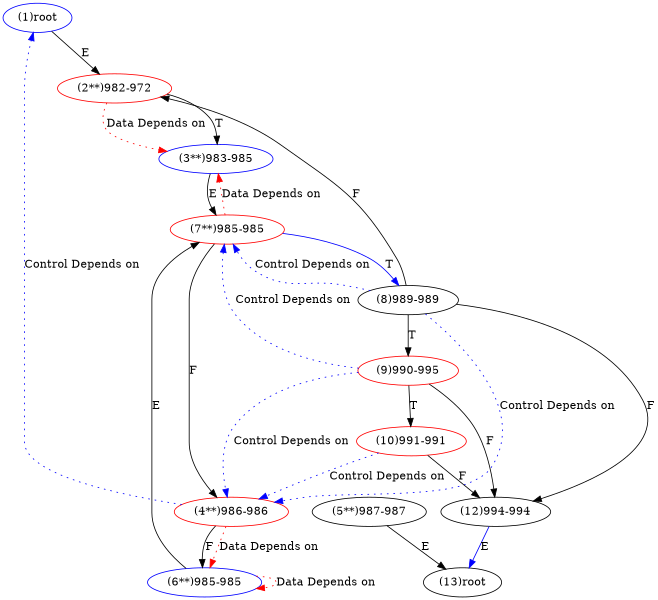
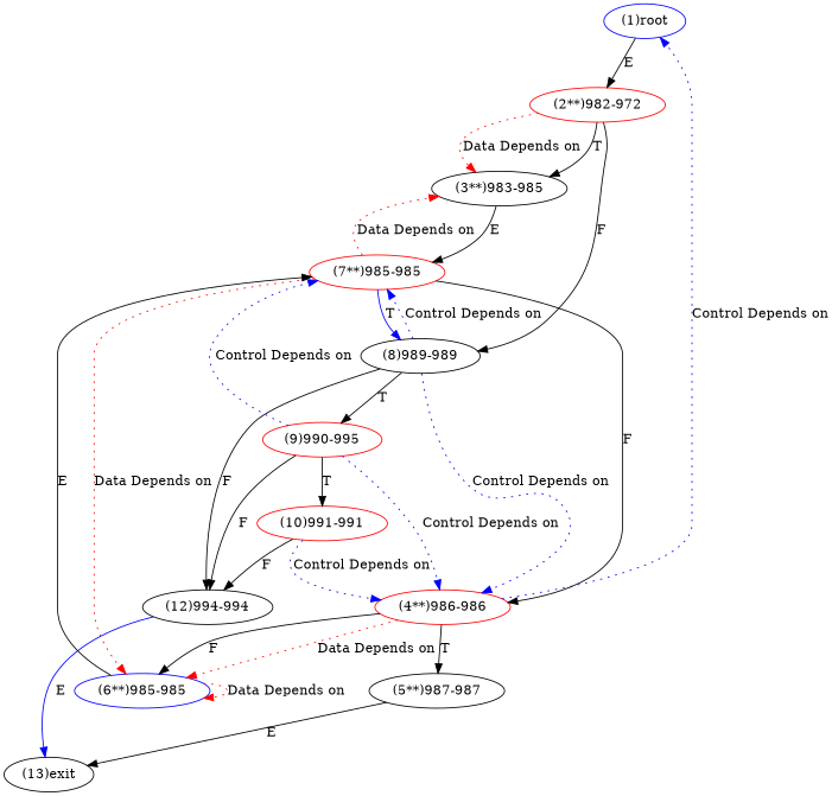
  digraph {
    node [color=red]
    n1 [color=blue label="(1)root"]
    n2 [label="(2**)982-972"]
-   n3 [color=blue label="(3**)983-985"]
+   n3 [color=black label="(3**)983-985"]
    n4 [color=black label="(8)989-989"]
    n5 [label="(7**)985-985"]
    n6 [label="(4**)986-986"]
    n7 [label="(9)990-995"]
    n8 [label="(12)994-994" color=""]
    n9 [color=blue label="(6**)985-985"]
    n10 [label="(5**)987-987" color=""]
-   n11 [label="(13)root" color=""]
+   n11 [label="(13)exit" color=""]
    n12 [label="(10)991-991"]
    n1 -> n2 [label=E]
    n2 -> n3 [label=T]
    n2 -> n3 [color=red label="Data Depends on" style=dotted]
-   n4 -> n2 [label=F]
+   n2 -> n4 [label=F]
    n3 -> n5 [label=E]
    n4 -> n5 [color=blue label="Control Depends on" style=dotted]
    n4 -> n6 [color=blue label="Control Depends on" style=dotted]
    n4 -> n7 [label=T]
    n4 -> n8 [label=F]
    n5 -> n3 [color=red label="Data Depends on" style=dotted]
    n5 -> n4 [color=blue label=T]
    n5 -> n6 [label=F]
+   n5 -> n9 [color=red label="Data Depends on" style=dotted]
    n6 -> n1 [color=blue label="Control Depends on" style=dotted]
    n6 -> n9 [label=F]
    n6 -> n9 [color=red label="Data Depends on" style=dotted]
+   n6 -> n10 [label=T]
    n7 -> n5 [color=blue label="Control Depends on" style=dotted]
    n7 -> n6 [color=blue label="Control Depends on" style=dotted]
    n7 -> n8 [label=F]
    n7 -> n12 [label=T]
    n8 -> n11 [color=blue label=E]
    n9 -> n5 [label=E]
    n9 -> n9 [color=red label="Data Depends on" style=dotted]
    n10 -> n11 [label=E]
    n12 -> n6 [color=blue label="Control Depends on" style=dotted]
    n12 -> n8 [label=F]
  }
